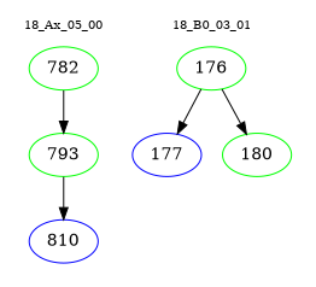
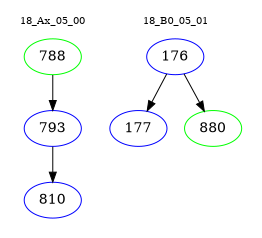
  digraph {
    node [color=green]
    edge [color=black]
-   n1 [label=782]
-   n2 [label=793]
+   n1 [label=788]
+   n2 [color=blue label=793]
    n3 [color=blue label=810]
-   n4 [label=176]
+   n4 [color=blue label=176]
    n5 [color=blue label=177]
-   n6 [label=180]
+   n6 [label=880]
    subgraph cluster_1 {
      color=white
      fontsize=10
      label="18_Ax_05_00"
      n1
      n2
      n3
    }
    subgraph cluster_2 {
      color=white
      fontsize=10
-     label="18_B0_03_01"
+     label="18_B0_05_01"
      n4
      n5
      n6
    }
    n1 -> n2
    n2 -> n3
    n4 -> n5
    n4 -> n6
  }
